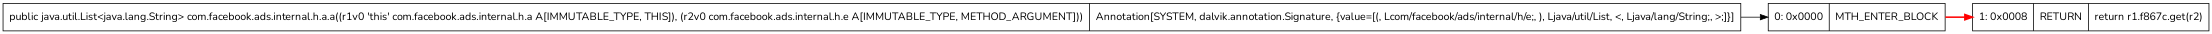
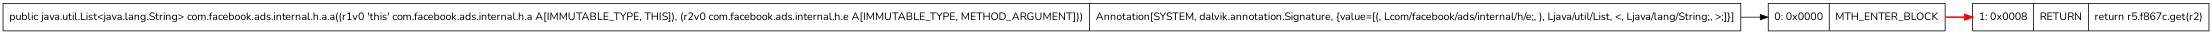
  digraph {
    rankdir=LR
    fontname=Nunito
    node [shape=record fontname=Nunito]
    edge [arrowhead=normal fontname=Nunito]
    n1 [label="{0\:\ 0x0000|MTH_ENTER_BLOCK\l}"]
-   n2 [label="{1\:\ 0x0008|RETURN\l|return r1.f867c.get(r2)\l}"]
+   n2 [label="{1\:\ 0x0008|RETURN\l|return r5.f867c.get(r2)\l}"]
    n3 [label="{public java.util.List\<java.lang.String\> com.facebook.ads.internal.h.a.a((r1v0 'this' com.facebook.ads.internal.h.a A[IMMUTABLE_TYPE, THIS]), (r2v0 com.facebook.ads.internal.h.e A[IMMUTABLE_TYPE, METHOD_ARGUMENT]))  | Annotation[SYSTEM, dalvik.annotation.Signature, \{value=[(, Lcom\/facebook\/ads\/internal\/h\/e;, ), Ljava\/util\/List, \<, Ljava\/lang\/String;, \>;]\}]\l}"]
    n1 -> n2 [color=red style=bold]
    n3 -> n1 [color=black style=solid]
  }
